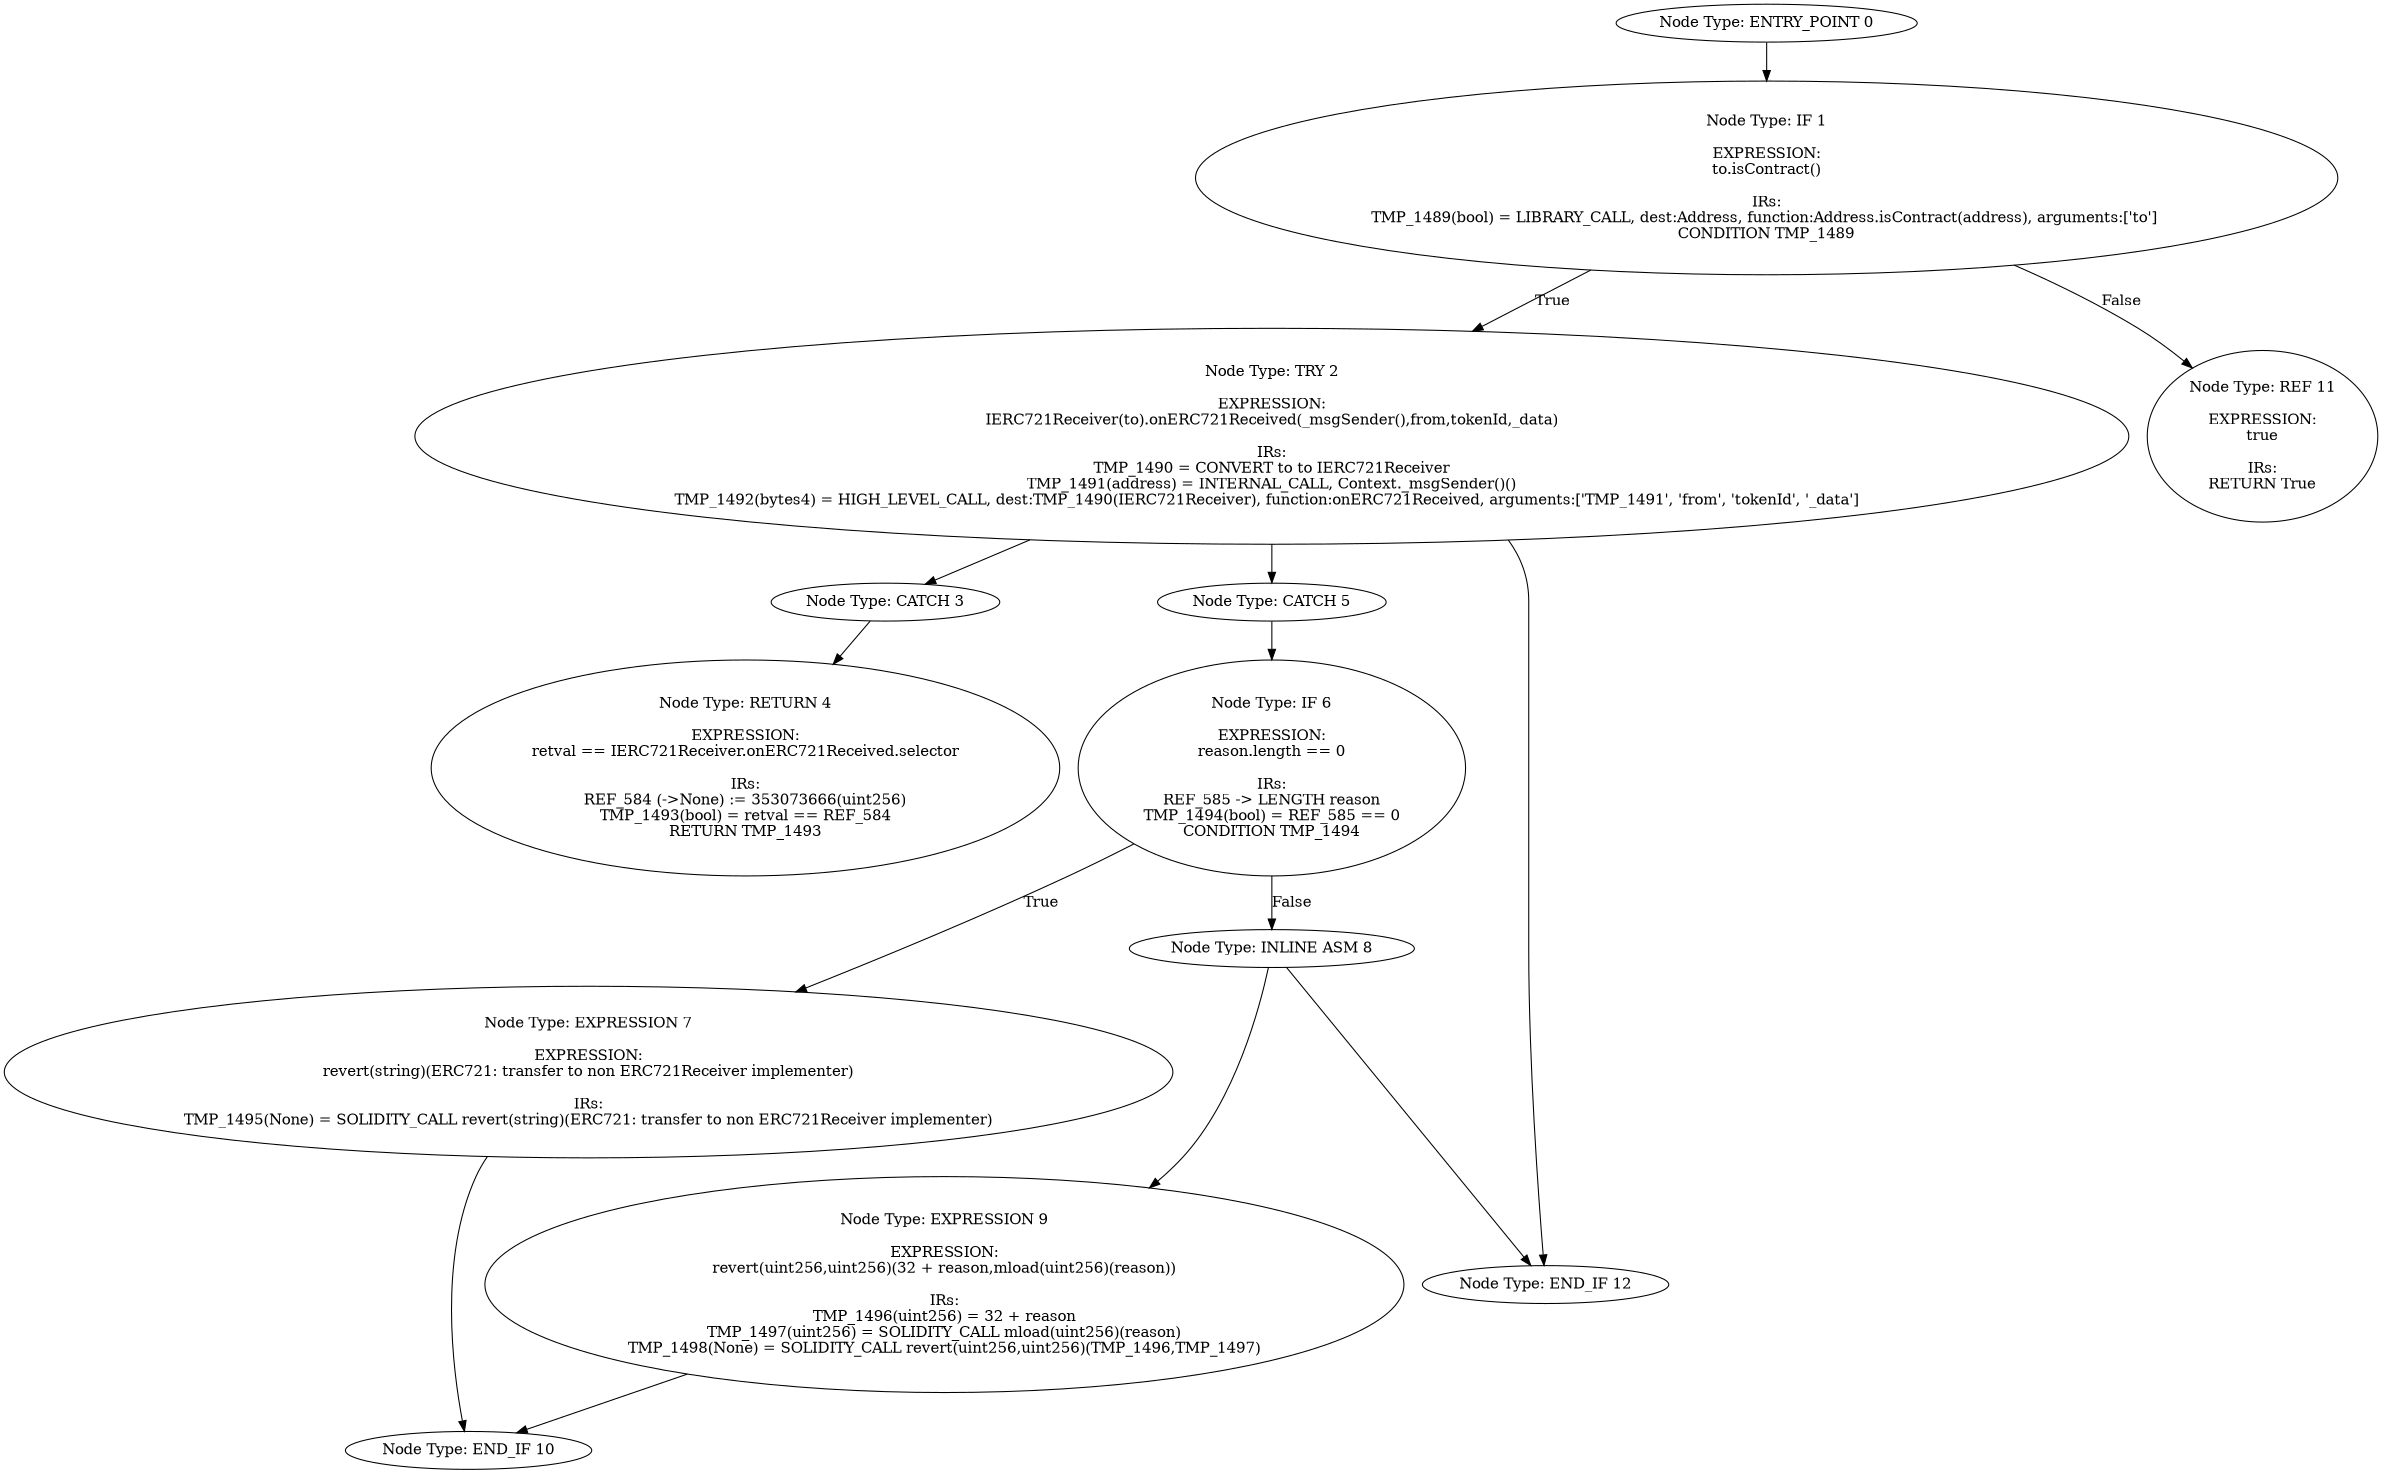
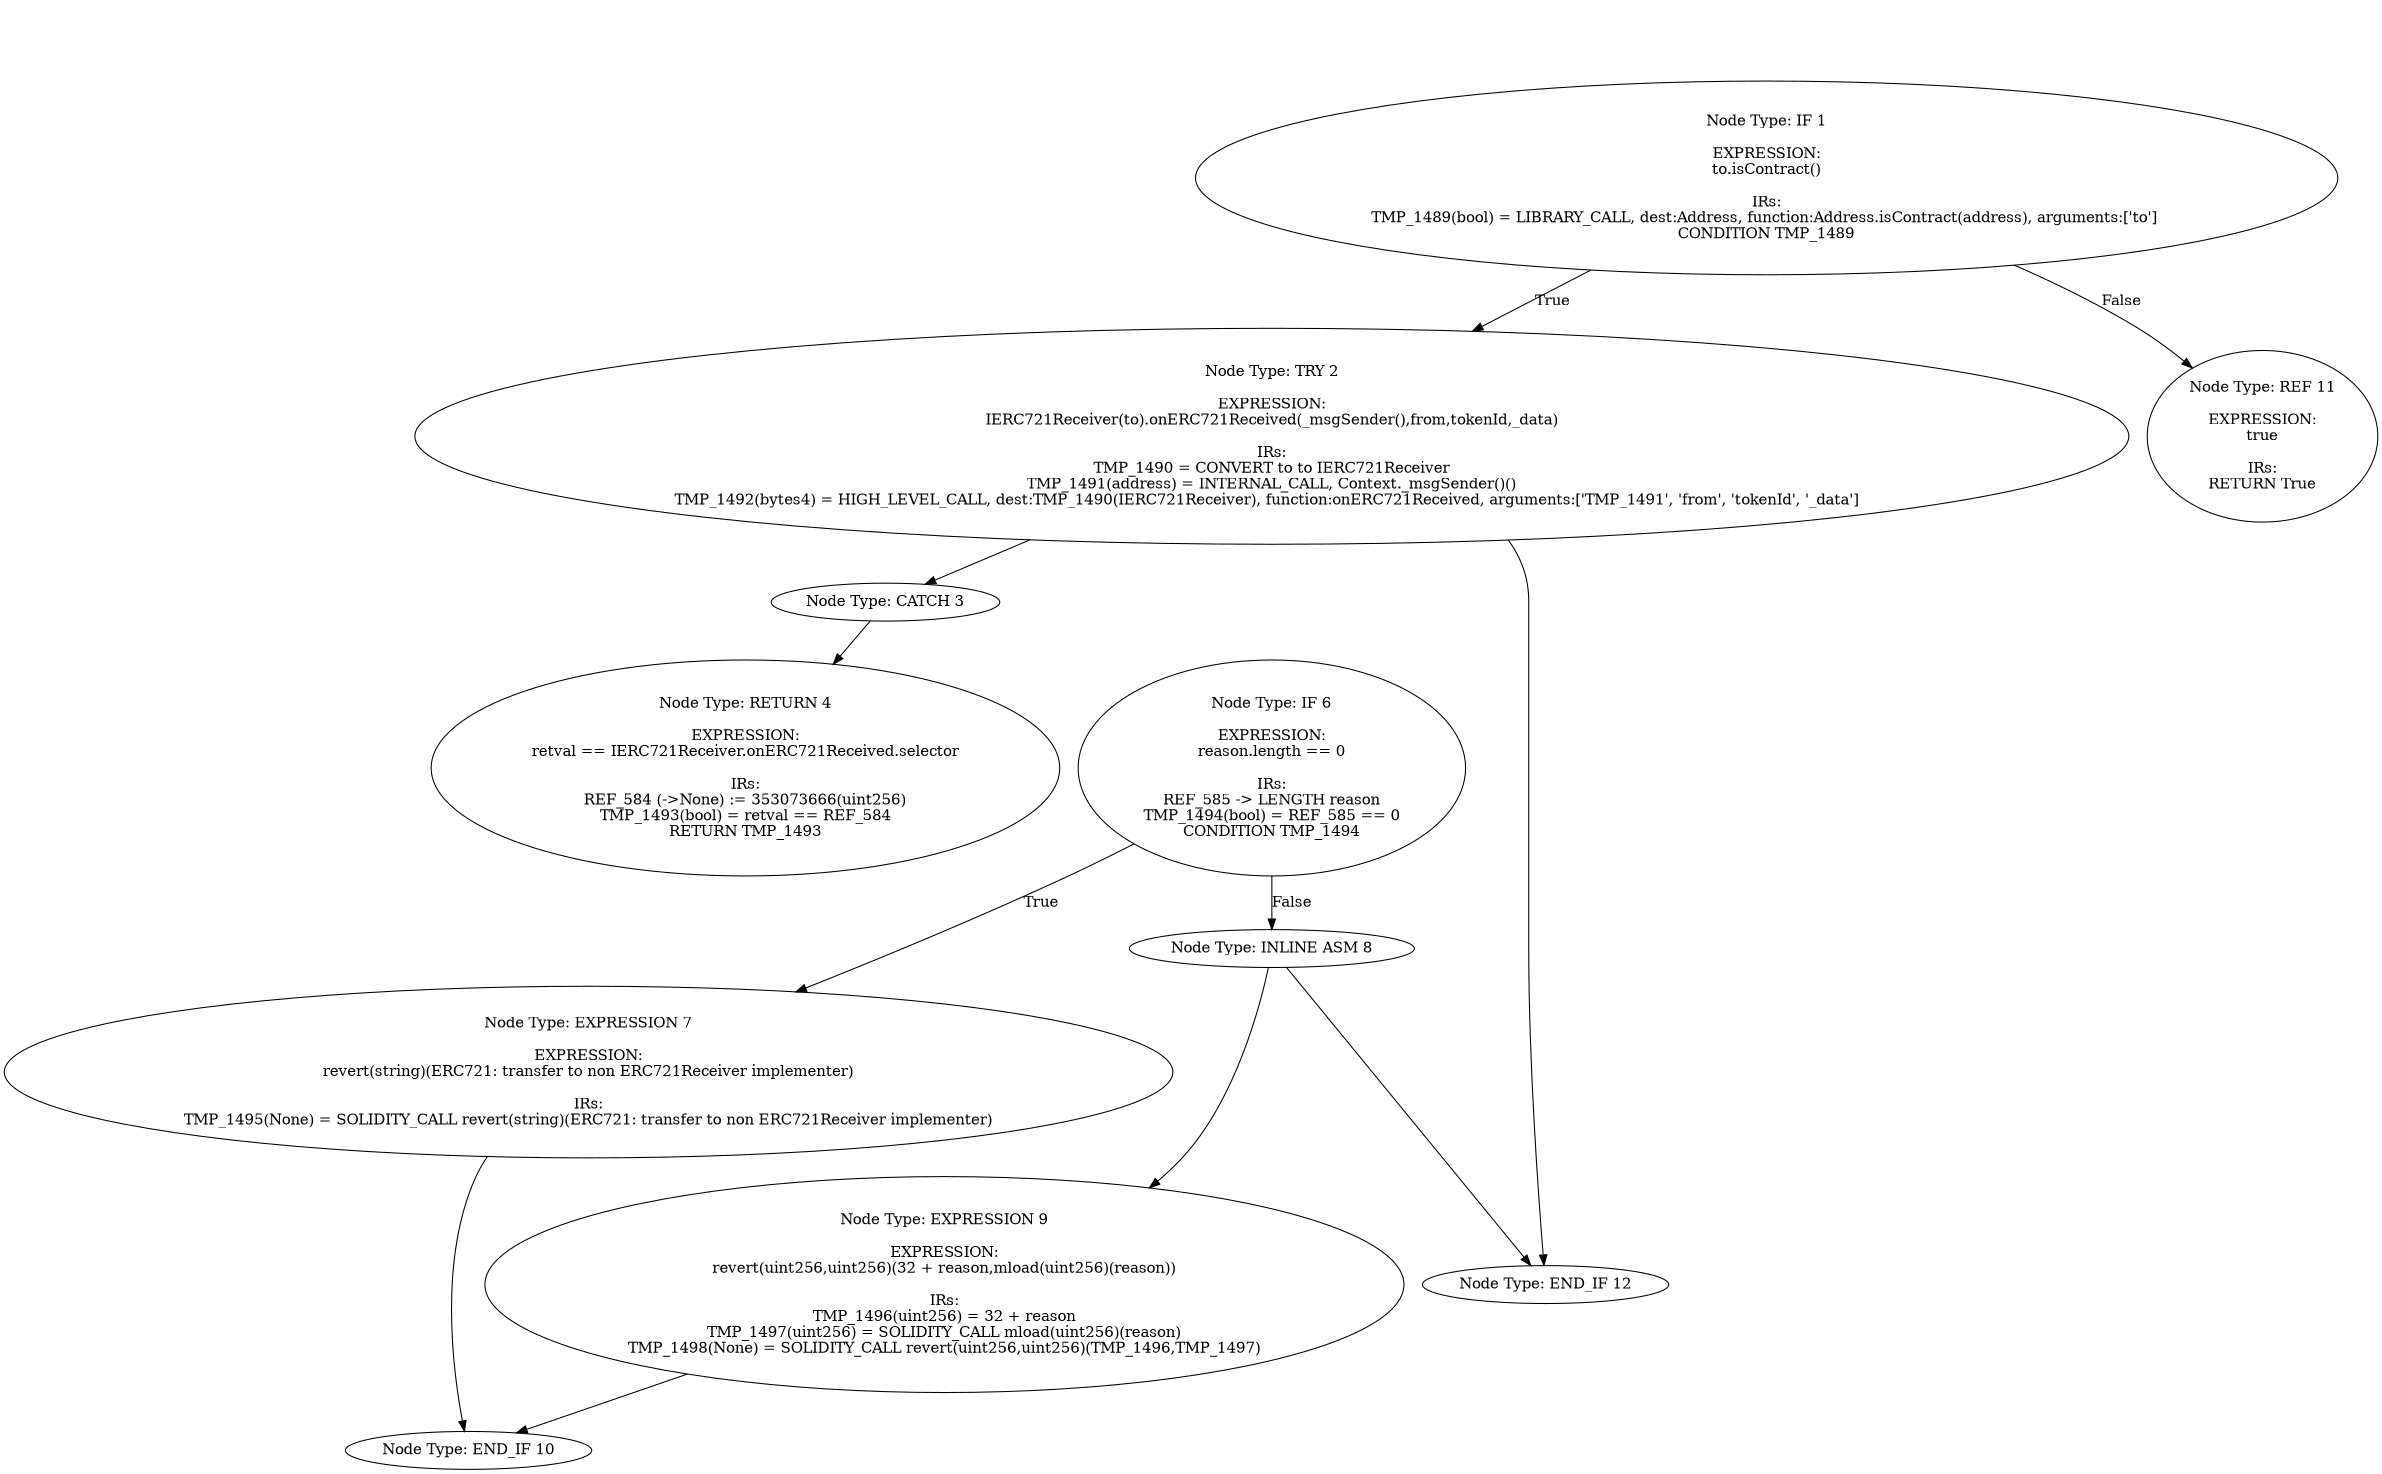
  digraph {
-   n1 [label="Node Type: ENTRY_POINT 0\n"]
    n2 [label="Node Type: IF 1\n\nEXPRESSION:\nto.isContract()\n\nIRs:\nTMP_1489(bool) = LIBRARY_CALL, dest:Address, function:Address.isContract(address), arguments:['to'] \nCONDITION TMP_1489"]
    n3 [label="Node Type: TRY 2\n\nEXPRESSION:\nIERC721Receiver(to).onERC721Received(_msgSender(),from,tokenId,_data)\n\nIRs:\nTMP_1490 = CONVERT to to IERC721Receiver\nTMP_1491(address) = INTERNAL_CALL, Context._msgSender()()\nTMP_1492(bytes4) = HIGH_LEVEL_CALL, dest:TMP_1490(IERC721Receiver), function:onERC721Received, arguments:['TMP_1491', 'from', 'tokenId', '_data']  "]
    n4 [label="Node Type: REF 11\n\nEXPRESSION:\ntrue\n\nIRs:\nRETURN True"]
    n5 [label="Node Type: CATCH 3\n"]
-   n6 [label="Node Type: CATCH 5\n"]
    n7 [label="Node Type: END_IF 12\n"]
    n8 [label="Node Type: RETURN 4\n\nEXPRESSION:\nretval == IERC721Receiver.onERC721Received.selector\n\nIRs:\nREF_584 (->None) := 353073666(uint256)\nTMP_1493(bool) = retval == REF_584\nRETURN TMP_1493"]
    n9 [label="Node Type: IF 6\n\nEXPRESSION:\nreason.length == 0\n\nIRs:\nREF_585 -> LENGTH reason\nTMP_1494(bool) = REF_585 == 0\nCONDITION TMP_1494"]
    n10 [label="Node Type: EXPRESSION 7\n\nEXPRESSION:\nrevert(string)(ERC721: transfer to non ERC721Receiver implementer)\n\nIRs:\nTMP_1495(None) = SOLIDITY_CALL revert(string)(ERC721: transfer to non ERC721Receiver implementer)"]
    n11 [label="Node Type: INLINE ASM 8\n"]
    n12 [label="Node Type: END_IF 10\n"]
    n13 [label="Node Type: EXPRESSION 9\n\nEXPRESSION:\nrevert(uint256,uint256)(32 + reason,mload(uint256)(reason))\n\nIRs:\nTMP_1496(uint256) = 32 + reason\nTMP_1497(uint256) = SOLIDITY_CALL mload(uint256)(reason)\nTMP_1498(None) = SOLIDITY_CALL revert(uint256,uint256)(TMP_1496,TMP_1497)"]
-   n1 -> n2
    n2 -> n3 [label=True]
    n2 -> n4 [label=False]
    n3 -> n5
-   n3 -> n6
    n3 -> n7
    n5 -> n8
-   n6 -> n9
    n9 -> n10 [label=True]
    n9 -> n11 [label=False]
    n10 -> n12
    n11 -> n7
    n11 -> n13
    n13 -> n12
  }
